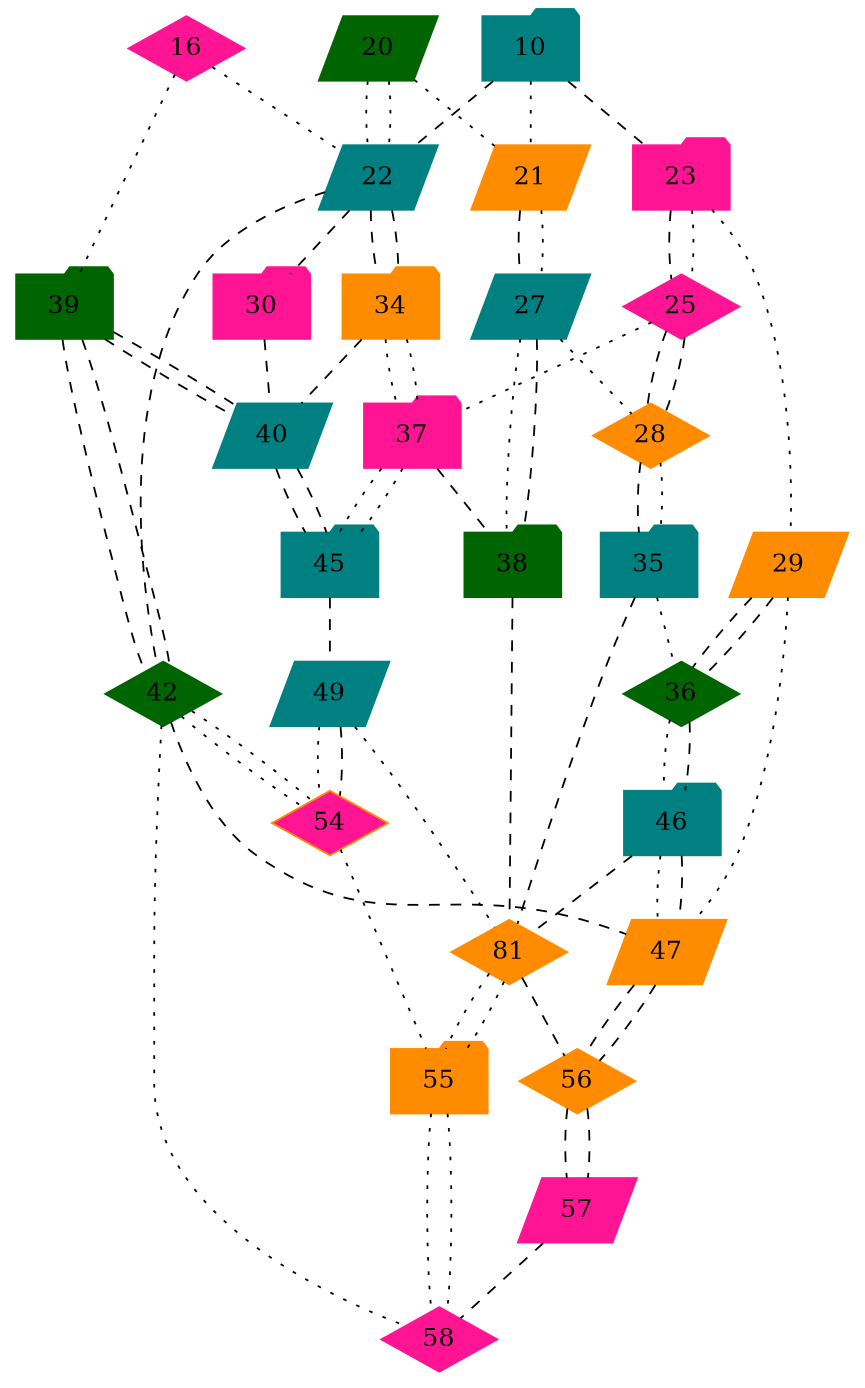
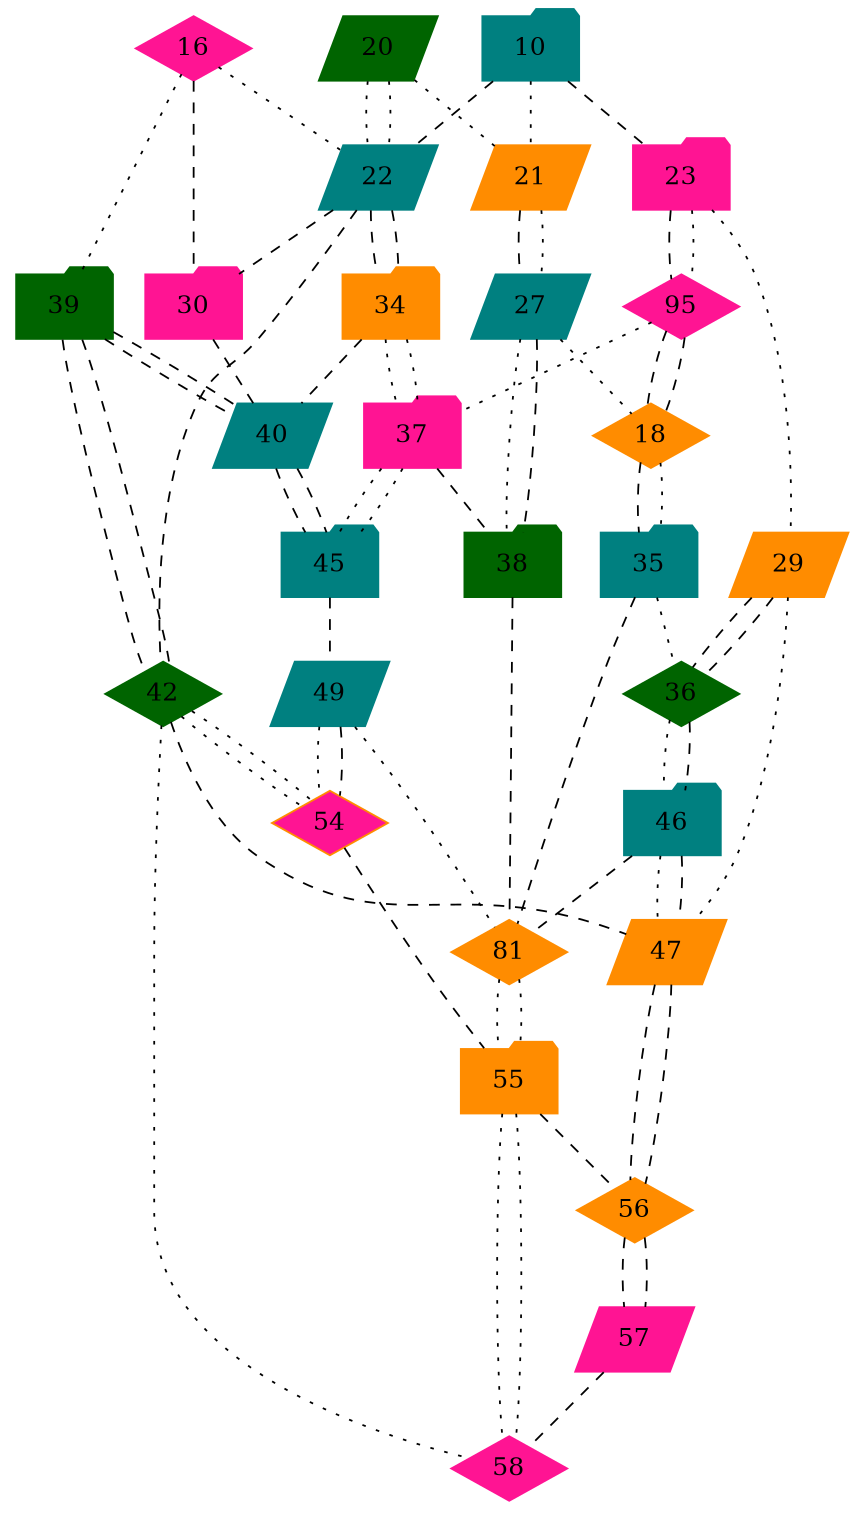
  graph {
    node [color=darkorange shape=folder style=filled]
    edge [style=dashed]
    10 [color=teal super="+9+8+1"]
    21 [shape=parallelogram]
    22 [color=teal shape=parallelogram super="+18+13"]
    23 [color=deeppink super="+19+6+7"]
    27 [color=teal shape=parallelogram]
    30 [color=deeppink super="+17"]
    34
    42 [color=darkgreen shape=diamond super="+41"]
-   25 [color=deeppink shape=diamond]
+   25 [color=deeppink shape=diamond label=95]
    29 [shape=parallelogram super="+26"]
    16 [color=deeppink shape=diamond super="+15"]
    39 [color=darkgreen super="+31"]
    40 [color=teal shape=parallelogram super="+33+32"]
    20 [color=darkgreen shape=parallelogram]
-   28 [shape=diamond]
+   28 [shape=diamond label=18]
    38 [color=darkgreen]
    37 [color=deeppink]
    47 [shape=parallelogram super="+4"]
    54 [fillcolor=deeppink shape=diamond]
    58 [color=deeppink shape=diamond]
    36 [color=darkgreen shape=diamond]
    35 [color=teal]
    n23 [label=81 shape=diamond super="+50+43+48"]
    46 [color=teal]
    56 [shape=diamond super="+53+52"]
    45 [color=teal]
    55
    49 [color=teal shape=parallelogram]
    57 [color=deeppink shape=parallelogram]
    10 -- 21 [style=dotted]
    10 -- 22 [weight=2]
    10 -- 23 [weight=2]
    21 -- 27
    21 -- 27 [style=dotted]
    22 -- 30
    22 -- 34
    22 -- 34
    22 -- 42
    23 -- 25
    23 -- 25 [style=dotted]
    23 -- 29 [style=dotted]
    27 -- 28 [style=dotted]
    27 -- 38 [style=dotted]
    27 -- 38
    30 -- 40
    34 -- 40
    34 -- 37 [style=dotted]
    34 -- 37 [style=dotted]
    42 -- 47 [weight=2]
    42 -- 54 [style=dotted]
    42 -- 54 [style=dotted]
    42 -- 58 [style=dotted]
    25 -- 28
    25 -- 28
    25 -- 37 [style=dotted]
    29 -- 47 [style=dotted weight=2]
    29 -- 36
    29 -- 36
    16 -- 22 [style=dotted]
+   16 -- 30 [weight=2]
    16 -- 39 [style=dotted]
    39 -- 42 [weight=2]
    39 -- 42
    39 -- 40 [weight=2]
    39 -- 40
    40 -- 45
    40 -- 45
    20 -- 21 [style=dotted]
    20 -- 22 [style=dotted weight=2]
    20 -- 22 [style=dotted]
    28 -- 35
    28 -- 35 [style=dotted]
    38 -- n23
    37 -- 38
    37 -- 45 [style=dotted]
    37 -- 45 [style=dotted]
    47 -- 56
    47 -- 56
-   54 -- 55 [style=dotted]
+   54 -- 55
    36 -- 46 [style=dotted]
    36 -- 46
    35 -- 36 [style=dotted]
    35 -- n23
-   n23 -- 56 [weight=2]
+   55 -- 56 [weight=2]
    n23 -- 55 [style=dotted]
    n23 -- 55 [style=dotted]
    46 -- 47 [style=dotted]
    46 -- 47
    46 -- n23
    56 -- 57 [weight=2]
    56 -- 57
    45 -- 49
    55 -- 58 [style=dotted]
    55 -- 58 [style=dotted]
    49 -- 54 [style=dotted]
    49 -- 54
    49 -- n23 [style=dotted]
    57 -- 58
  }
